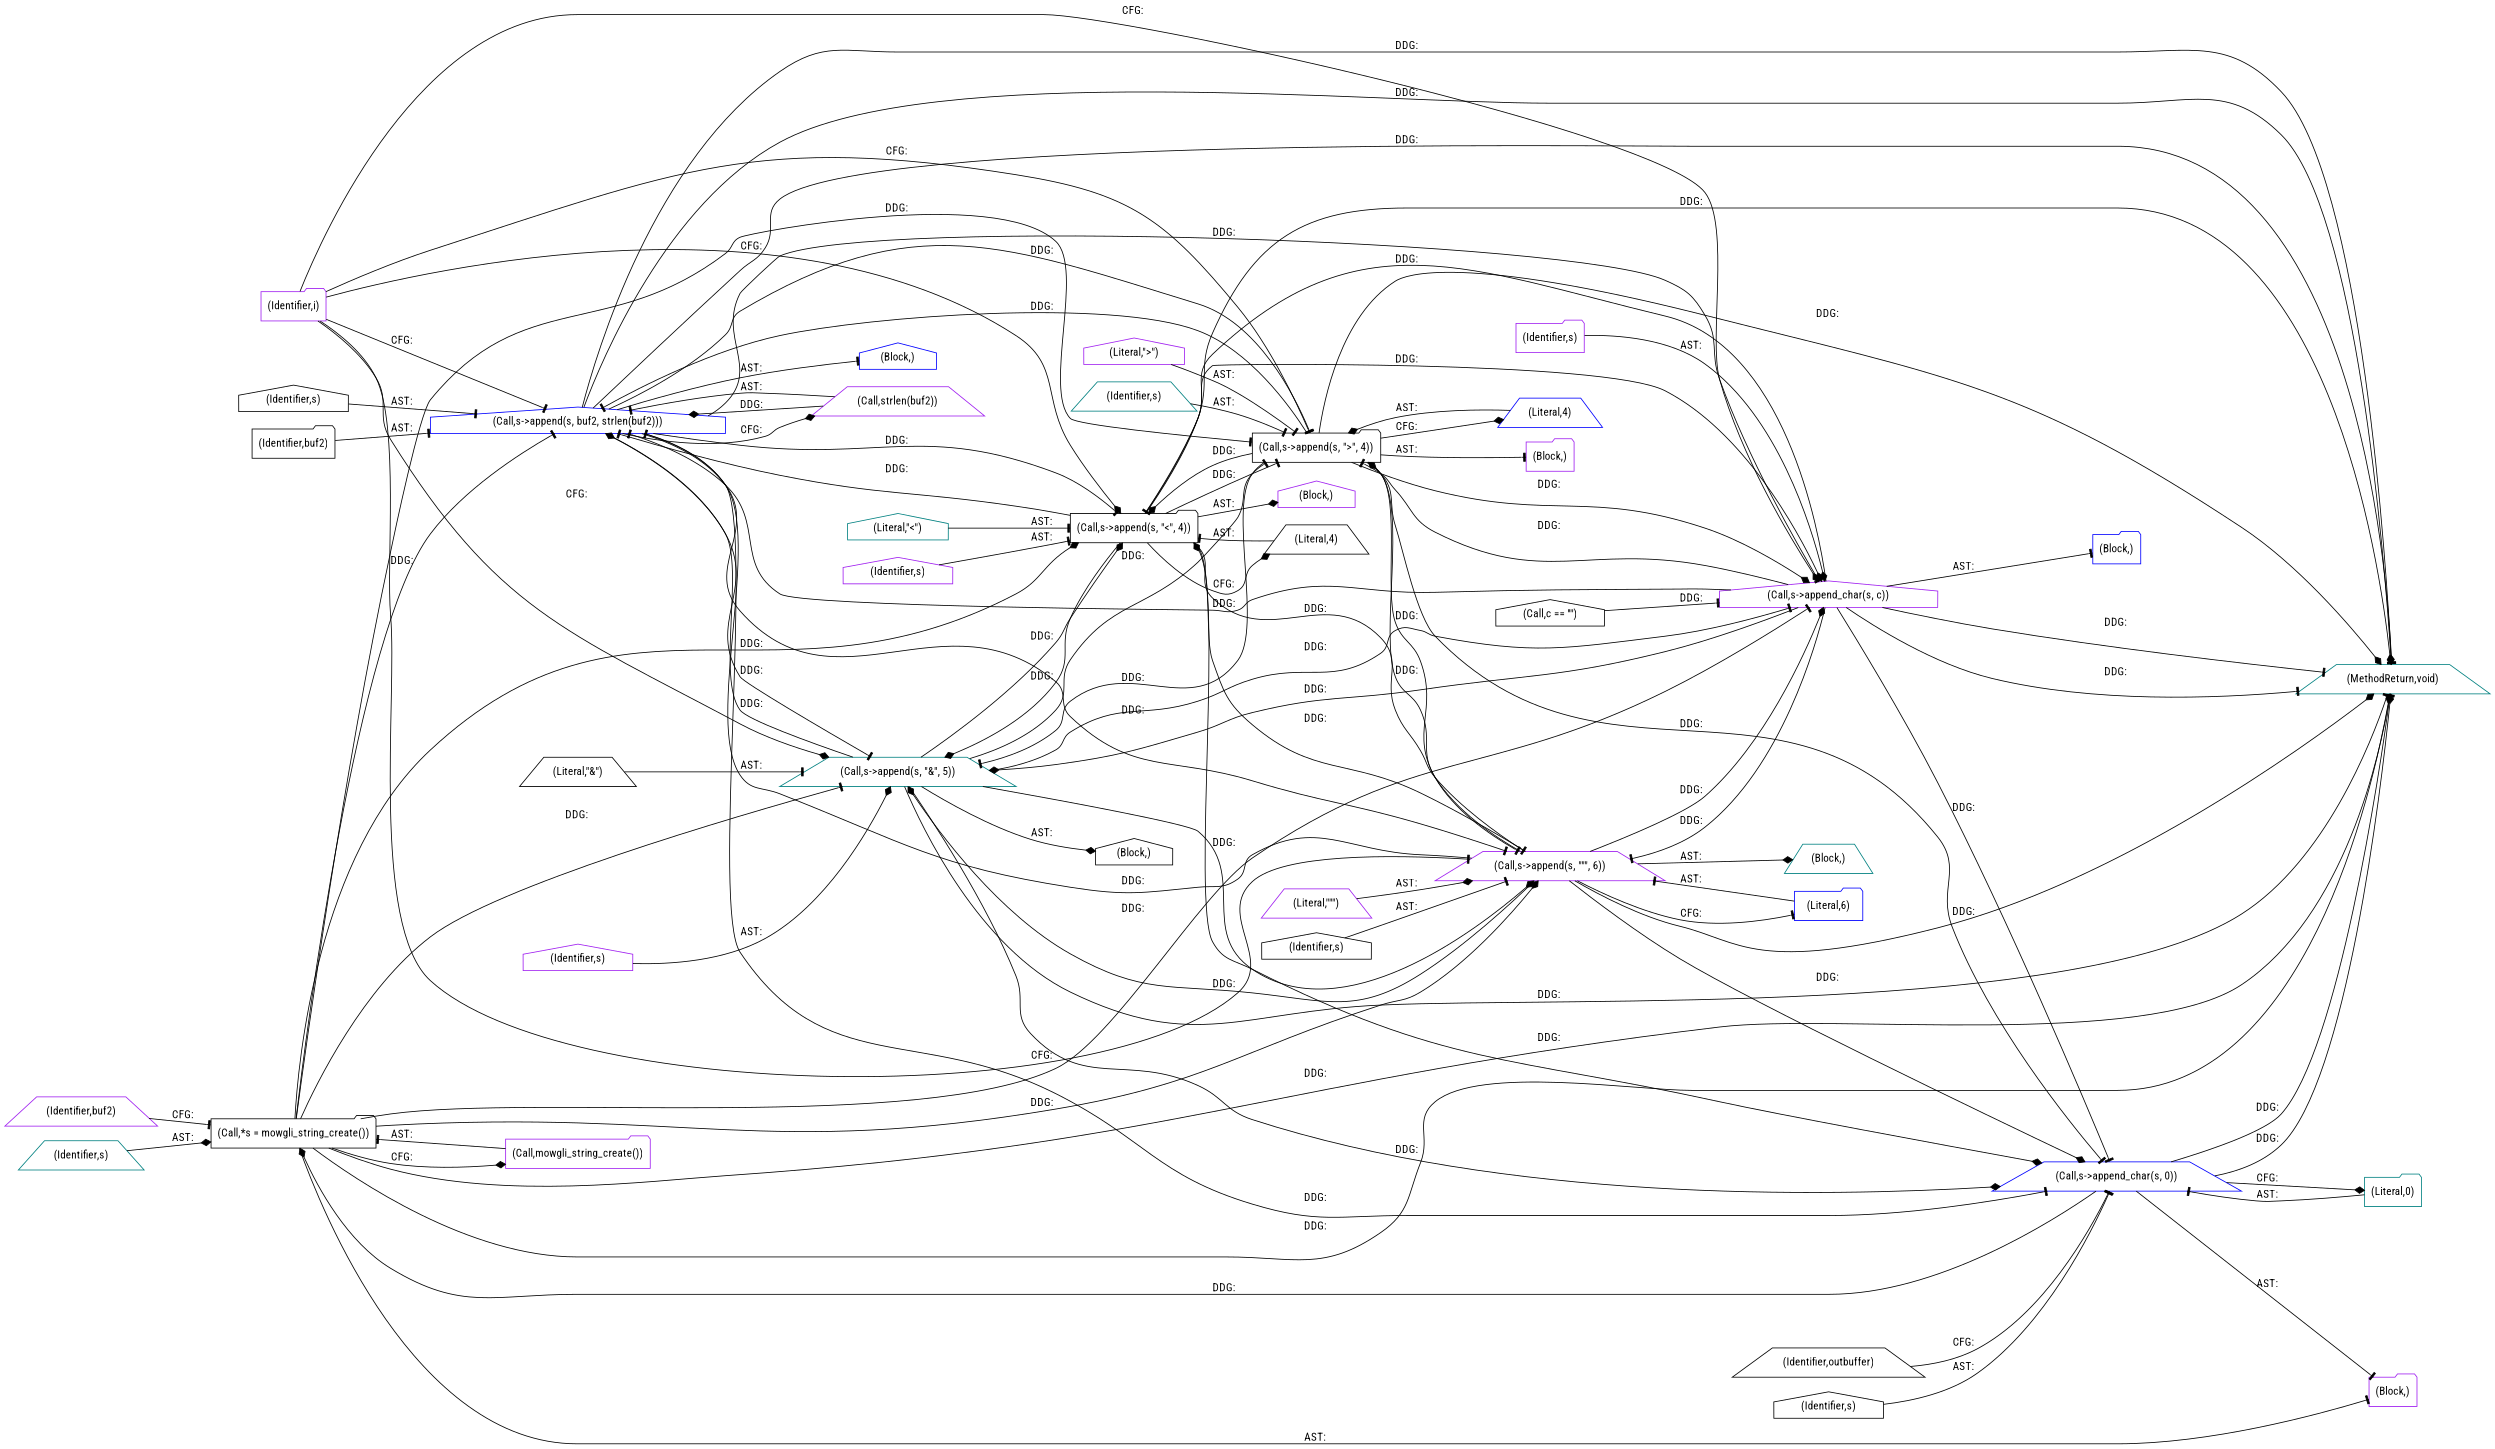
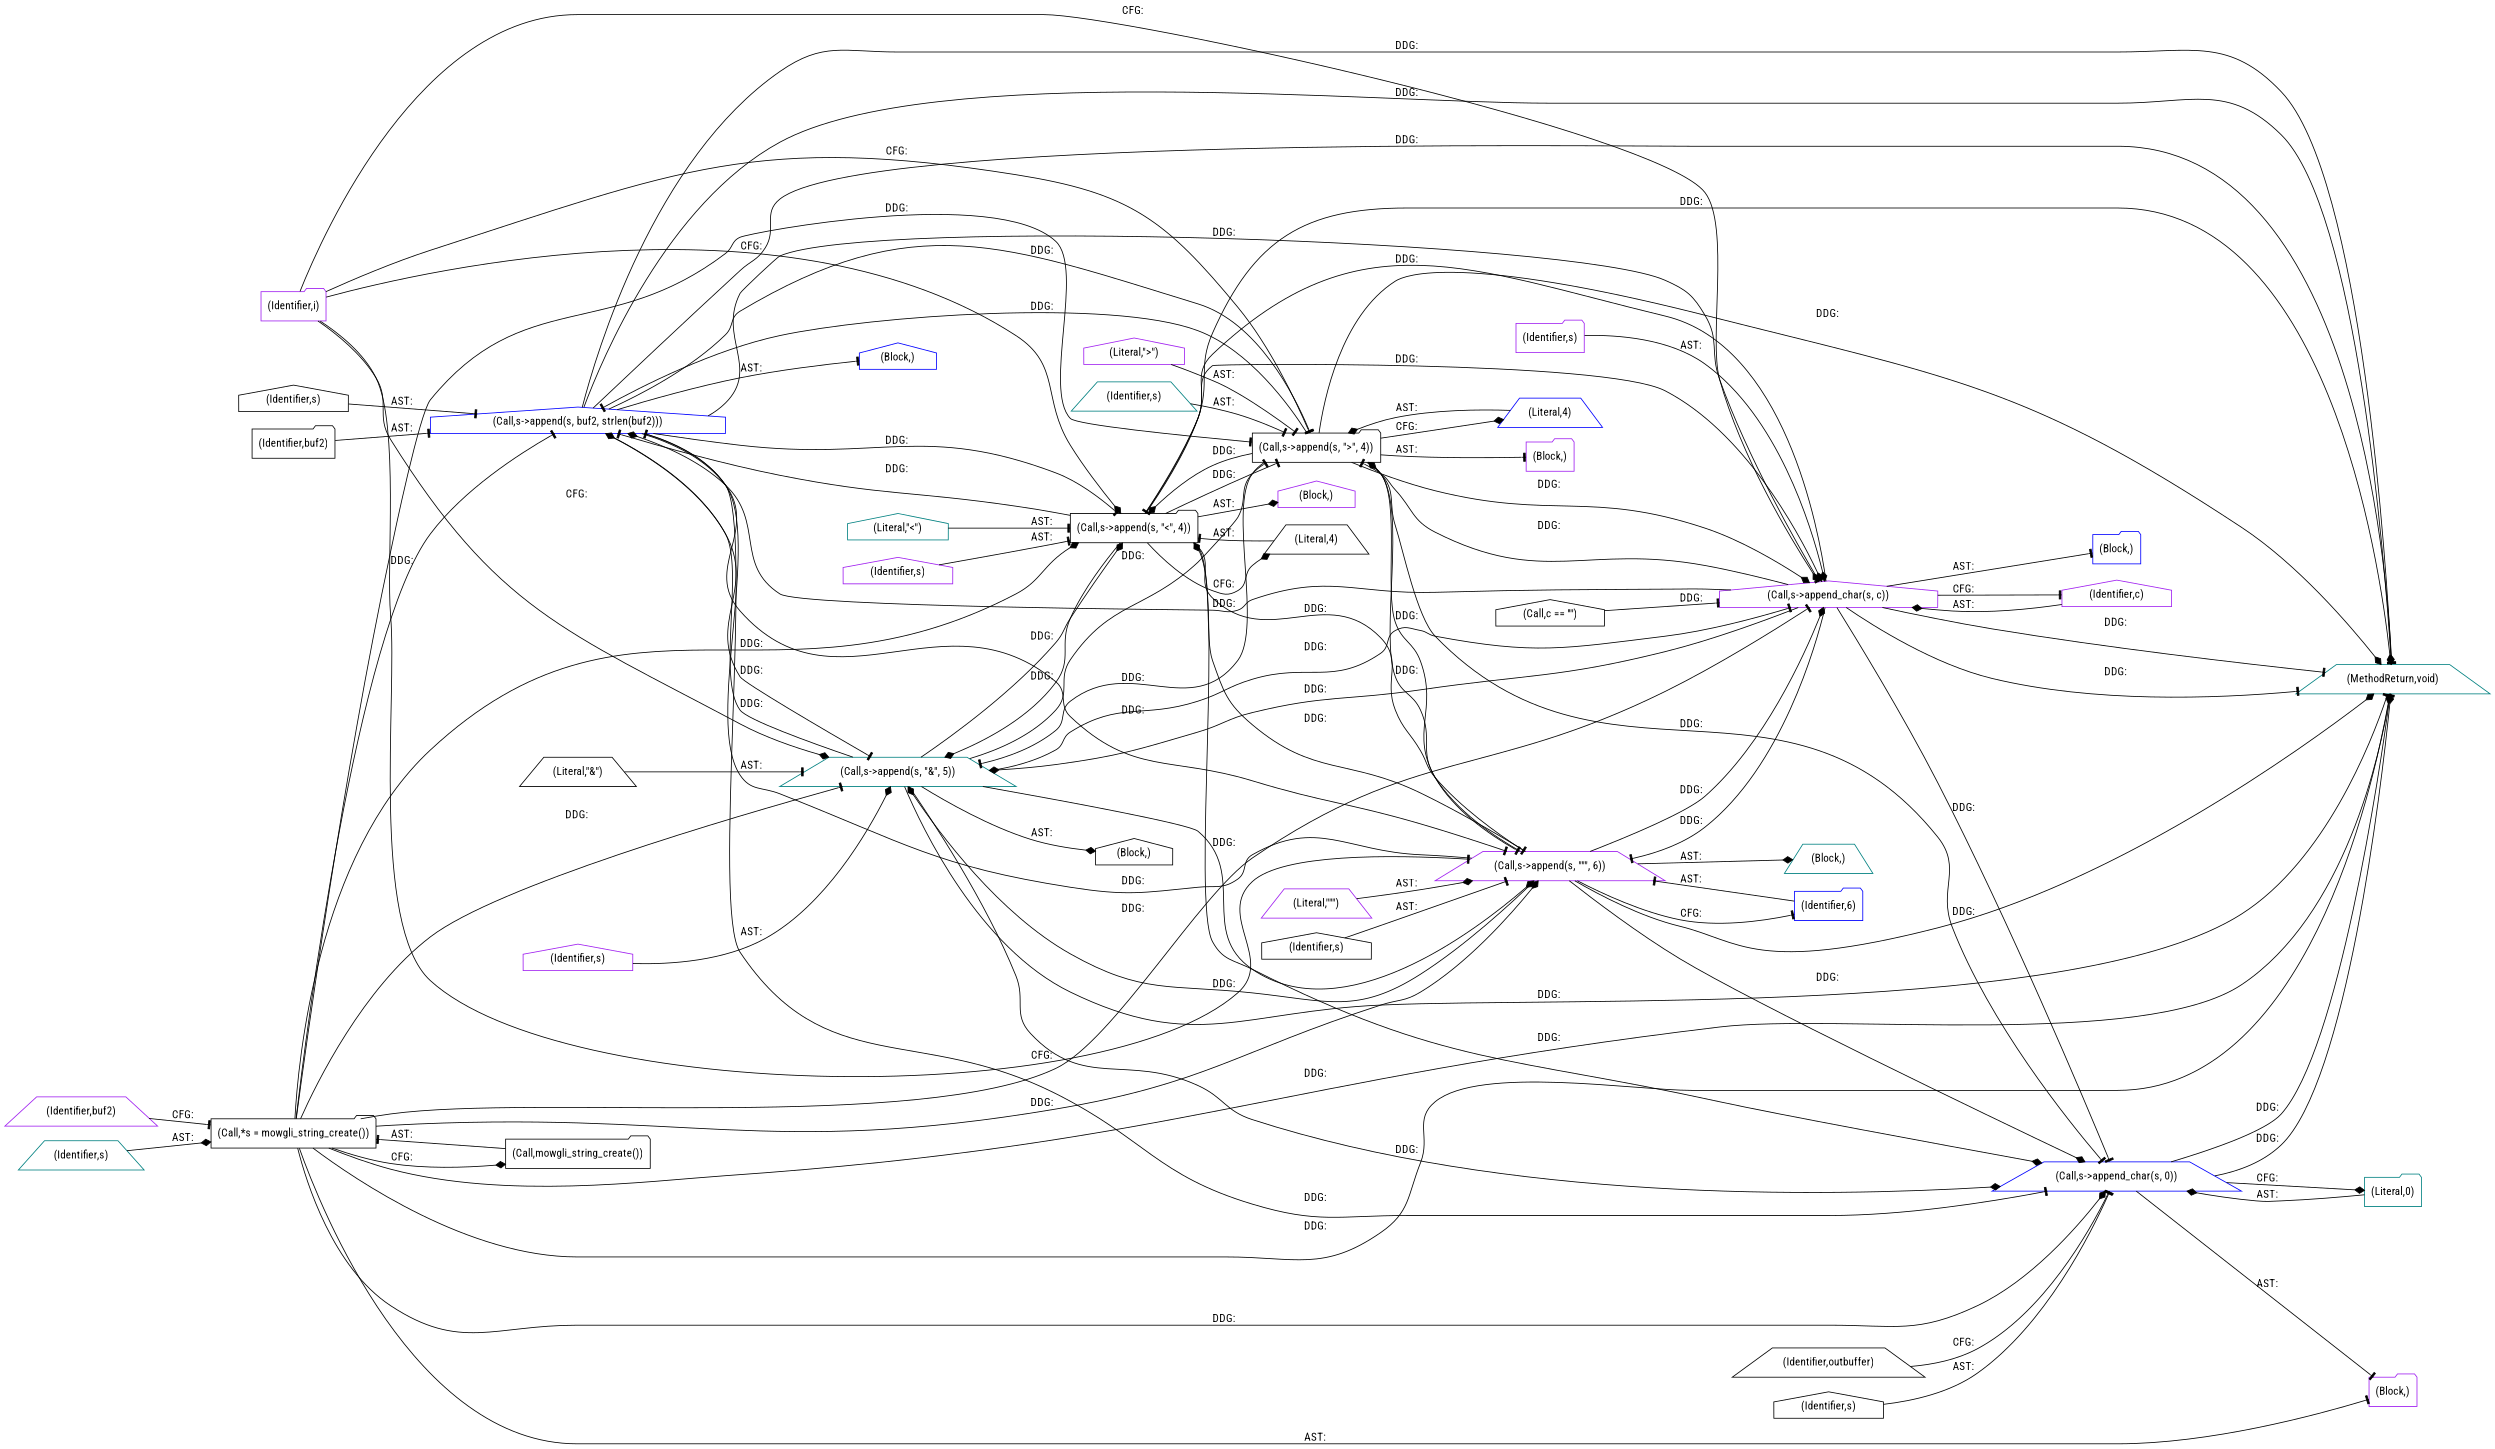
  digraph {
    fontname="Roboto Condensed"
    rankdir=LR
    node [color=purple fontname="Roboto Condensed" shape=house]
    edge [arrowhead=tee fontname="Roboto Condensed"]
    n1 [color=black label="(Call,*s = mowgli_string_create())" shape=folder]
    n2 [color=blue label="(Call,s->append(s, buf2, strlen(buf2)))"]
    n3 [color=teal label="(Call,s->append(s, \"&amp;\", 5))" shape=trapezium]
    n4 [color=black label="(Call,s->append(s, \"&lt;\", 4))" shape=folder]
    n5 [color=black label="(Call,s->append(s, \"&gt;\", 4))" shape=folder]
    n6 [label="(Call,s->append(s, \"&quot;\", 6))" shape=trapezium]
    n7 [label="(Call,s->append_char(s, c))"]
    n8 [color=blue label="(Call,s->append_char(s, 0))" shape=trapezium]
-   n9 [label="(Call,mowgli_string_create())" shape=folder]
+   n9 [color=black label="(Call,mowgli_string_create())" shape=folder]
    n10 [label="(Block,)" shape=folder]
    n11 [color=teal label="(MethodReturn,void)" shape=trapezium]
    n12 [color=blue label="(Block,)"]
-   n13 [label="(Call,strlen(buf2))" shape=trapezium]
    n14 [color=black label="(Block,)"]
    n15 [label="(Block,)"]
    n16 [color=black label="(Literal,4)" shape=trapezium]
    n17 [color=blue label="(Literal,4)" shape=trapezium]
    n18 [label="(Block,)" shape=folder]
    n19 [color=teal label="(Block,)" shape=trapezium]
-   n20 [color=blue label="(Literal,6)" shape=folder]
+   n20 [color=blue label="(Identifier,6)" shape=folder]
    n21 [color=blue label="(Block,)" shape=folder]
+   n22 [label="(Identifier,c)"]
    n23 [color=teal label="(Literal,0)" shape=folder]
    n24 [label="(Literal,\"&gt;\")"]
    n25 [color=black label="(Call,c == '\"')"]
    n26 [label="(Literal,\"&quot;\")" shape=trapezium]
    n27 [color=black label="(Identifier,buf2)" shape=folder]
    n28 [color=black label="(Identifier,outbuffer)" shape=trapezium]
    n29 [label="(Identifier,s)" shape=folder]
    n30 [color=teal label="(Identifier,s)" shape=trapezium]
    n31 [color=black label="(Literal,\"&amp;\")" shape=trapezium]
    n32 [label="(Identifier,i)" shape=folder]
    n33 [color=black label="(Identifier,s)"]
    n34 [color=teal label="(Literal,\"&lt;\")"]
    n35 [label="(Identifier,buf2)" shape=trapezium]
    n36 [color=teal label="(Identifier,s)" shape=trapezium]
    n37 [color=black label="(Identifier,s)"]
    n38 [label="(Identifier,s)"]
    n39 [color=black label="(Identifier,s)"]
    n40 [label="(Identifier,s)"]
    n1 -> n2 [label="DDG: "]
    n1 -> n3 [label="DDG: "]
    n1 -> n4 [arrowhead=diamond label="DDG: "]
    n1 -> n5 [label="DDG: "]
    n1 -> n6 [arrowhead=diamond label="DDG: "]
    n1 -> n7 [label="DDG: "]
-   n8 -> n1 [arrowhead=diamond label="DDG: "]
+   n1 -> n8 [arrowhead=diamond label="DDG: "]
    n1 -> n9 [arrowhead=diamond label="CFG: "]
    n1 -> n10 [label="AST: "]
    n1 -> n11 [label="DDG: "]
    n1 -> n11 [arrowhead=diamond label="DDG: "]
    n2 -> n3 [label="DDG: "]
    n2 -> n4 [label="DDG: "]
    n2 -> n5 [label="DDG: "]
    n2 -> n6 [label="DDG: "]
    n2 -> n7 [label="DDG: "]
    n2 -> n8 [label="DDG: "]
    n2 -> n11 [label="DDG: "]
    n2 -> n11 [arrowhead=diamond label="DDG: "]
    n2 -> n11 [label="DDG: "]
    n2 -> n12 [label="AST: "]
-   n2 -> n13 [arrowhead=diamond label="CFG: "]
    n3 -> n2 [arrowhead=diamond label="DDG: "]
    n3 -> n4 [arrowhead=diamond label="DDG: "]
    n3 -> n5 [label="DDG: "]
    n3 -> n6 [arrowhead=diamond label="DDG: "]
    n3 -> n7 [label="DDG: "]
    n3 -> n8 [arrowhead=diamond label="DDG: "]
    n3 -> n11 [label="DDG: "]
    n3 -> n14 [arrowhead=diamond label="AST: "]
    n4 -> n2 [label="DDG: "]
    n4 -> n3 [arrowhead=diamond label="DDG: "]
    n4 -> n5 [label="DDG: "]
    n4 -> n6 [label="DDG: "]
    n4 -> n7 [arrowhead=diamond label="DDG: "]
    n4 -> n8 [arrowhead=diamond label="DDG: "]
    n4 -> n11 [arrowhead=diamond label="DDG: "]
    n4 -> n15 [arrowhead=diamond label="AST: "]
    n4 -> n16 [arrowhead=diamond label="CFG: "]
    n5 -> n2 [label="DDG: "]
    n5 -> n3 [label="DDG: "]
    n5 -> n4 [arrowhead=diamond label="DDG: "]
    n5 -> n6 [label="DDG: "]
    n5 -> n7 [arrowhead=diamond label="DDG: "]
    n5 -> n8 [label="DDG: "]
    n5 -> n11 [arrowhead=diamond label="DDG: "]
    n5 -> n17 [arrowhead=diamond label="CFG: "]
    n5 -> n18 [label="AST: "]
    n6 -> n2 [label="DDG: "]
    n6 -> n3 [arrowhead=diamond label="DDG: "]
    n6 -> n4 [arrowhead=diamond label="DDG: "]
    n6 -> n5 [arrowhead=diamond label="DDG: "]
    n6 -> n7 [arrowhead=diamond label="DDG: "]
    n6 -> n8 [arrowhead=diamond label="DDG: "]
    n6 -> n11 [arrowhead=diamond label="DDG: "]
    n6 -> n19 [arrowhead=diamond label="AST: "]
    n6 -> n20 [label="CFG: "]
-   n7 -> n2 [label="DDG: "]
+   n7 -> n2 [arrowhead=diamond label="DDG: "]
    n7 -> n3 [arrowhead=diamond label="DDG: "]
    n7 -> n4 [label="DDG: "]
    n7 -> n5 [label="DDG: "]
    n7 -> n6 [label="DDG: "]
    n7 -> n8 [label="DDG: "]
    n7 -> n11 [label="DDG: "]
    n7 -> n11 [label="DDG: "]
    n7 -> n21 [label="AST: "]
+   n7 -> n22 [label="CFG: "]
    n8 -> n10 [label="AST: "]
    n8 -> n11 [arrowhead=diamond label="DDG: "]
    n8 -> n11 [label="DDG: "]
    n8 -> n23 [arrowhead=diamond label="CFG: "]
    n9 -> n1 [label="AST: "]
-   n13 -> n2 [label="AST: "]
-   n13 -> n2 [arrowhead=diamond label="DDG: "]
    n16 -> n4 [label="AST: "]
    n17 -> n5 [arrowhead=diamond label="AST: "]
    n20 -> n6 [label="AST: "]
-   n23 -> n8 [label="AST: "]
+   n22 -> n7 [arrowhead=diamond label="AST: "]
+   n23 -> n8 [arrowhead=diamond label="AST: "]
    n24 -> n5 [label="AST: "]
    n25 -> n7 [label="DDG: "]
    n26 -> n6 [arrowhead=diamond label="AST: "]
    n27 -> n2 [label="AST: "]
    n28 -> n8 [label="CFG: "]
    n29 -> n7 [arrowhead=diamond label="AST: "]
    n30 -> n5 [label="AST: "]
    n31 -> n3 [label="AST: "]
-   n32 -> n2 [label="CFG: "]
    n32 -> n3 [arrowhead=diamond label="CFG: "]
    n32 -> n4 [arrowhead=diamond label="CFG: "]
    n32 -> n5 [label="CFG: "]
    n32 -> n6 [label="CFG: "]
    n32 -> n7 [arrowhead=diamond label="CFG: "]
    n33 -> n2 [label="AST: "]
    n34 -> n4 [label="AST: "]
    n35 -> n1 [label="CFG: "]
    n36 -> n1 [arrowhead=diamond label="AST: "]
    n37 -> n8 [label="AST: "]
    n38 -> n4 [label="AST: "]
    n39 -> n6 [label="AST: "]
    n40 -> n3 [arrowhead=diamond label="AST: "]
  }
